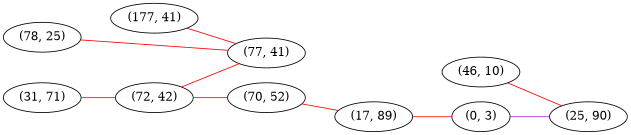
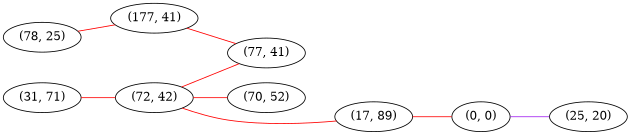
  graph {
    rankdir=LR
    edge [color=red weight=1]
-   "(46, 10)"
-   "(25, 20)" [label="(25, 90)"]
+   "(25, 20)"
    "(177, 41)"
    "(77, 41)"
    n5 [label="(31, 71)"]
    "(72, 42)"
    "(70, 52)"
    "(78, 25)"
    "(17, 89)"
-   "(0, 0)" [label="(0, 3)"]
-   "(46, 10)" -- "(25, 20)"
+   "(0, 0)"
    "(177, 41)" -- "(77, 41)"
    n5 -- "(72, 42)"
    "(72, 42)" -- "(77, 41)"
    "(72, 42)" -- "(70, 52)"
-   "(70, 52)" -- "(17, 89)"
-   "(78, 25)" -- "(77, 41)"
+   "(72, 42)" -- "(17, 89)"
+   "(78, 25)" -- "(177, 41)"
    "(17, 89)" -- "(0, 0)"
    "(0, 0)" -- "(25, 20)" [color=purple weight=4]
  }
